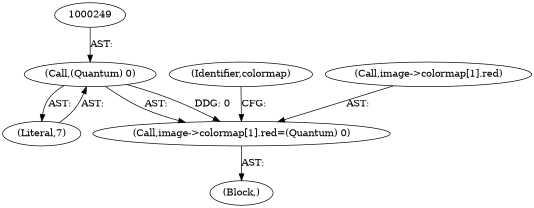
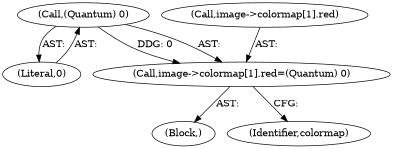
  digraph {
    n1 [label="(Call,image->colormap[1].red=(Quantum) 0)"]
    n2 [label="(Block,)"]
    n3 [label="(Call,(Quantum) 0)"]
-   n4 [label="(Literal,7)"]
+   n4 [label="(Literal,0)"]
    n5 [label="(Identifier,colormap)"]
    n6 [label="(Call,image->colormap[1].red)"]
-   1000249
    n1 -> n2 [label="AST: "]
    n3 -> n1 [label="AST: "]
    n3 -> n1 [label="DDG: 0"]
    n3 -> n4 [label="AST: "]
    n4 -> n3 [label="AST: "]
-   n5 -> n1 [label="CFG: "]
+   n1 -> n5 [label="CFG: "]
    n6 -> n1 [label="AST: "]
-   1000249 -> n3 [label="AST: "]
  }
